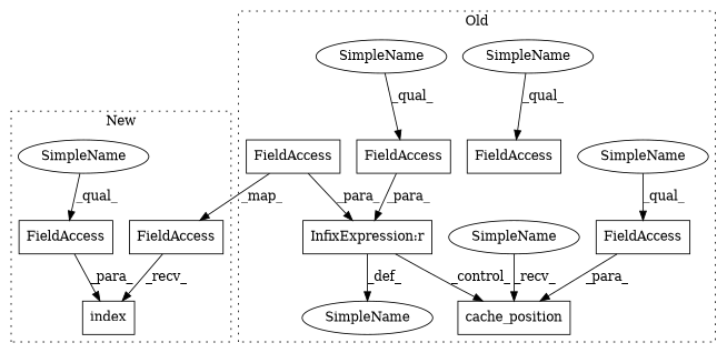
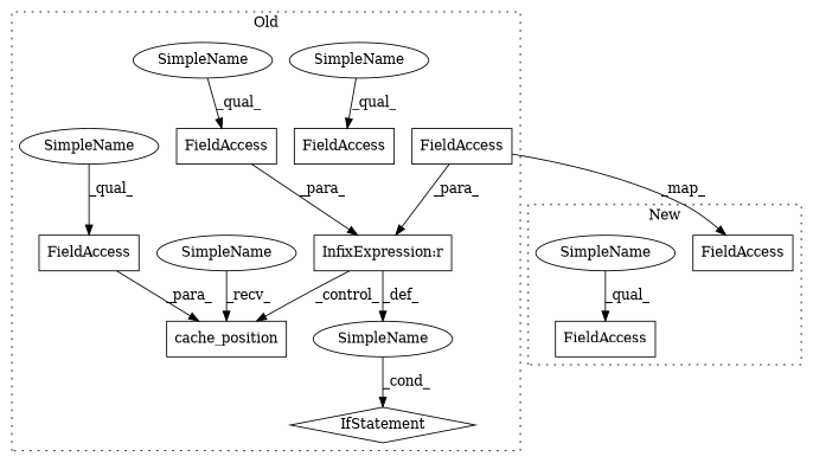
  digraph {
    node [a=22 l=4 s=8090 shape=box]
    n1 [a=32 l="15,1" label=cache_position s="8121,8147"]
    n2 [a=27 label="InfixExpression:r" s=8086]
    n3 [l=16 label=FieldAccess]
    n4 [l=11 label=FieldAccess s=8136]
    n5 [a=42 label=SimpleName shape=ellipse l="" s=""]
+   n6 [a=25 l="4,2" label=IfStatement s="8071,8106" shape=diamond]
    n7 [l=14 label=FieldAccess s=8171]
    n8 [l=11 label=FieldAccess s=8075]
    n9 [a=42 label=SimpleName s=8171 shape=ellipse]
    n10 [a=42 label=SimpleName s=8116 shape=ellipse]
    n11 [a=42 label=SimpleName shape=ellipse]
    n12 [a=42 label=SimpleName s=8136 shape=ellipse]
-   n13 [a=32 l="6,1" label=index s="7843,7860"]
    n14 [l=11 label=FieldAccess s=7849]
    n15 [l=11 label=FieldAccess s=7831]
    n16 [a=42 label=SimpleName s=7849 shape=ellipse]
    subgraph cluster_1 {
      label=Old
      style=dotted
      n1
      n2
      n3
      n4
      n5
+     n6
      n7
      n8
      n9
      n10
      n11
      n12
    }
    subgraph cluster_2 {
      label=New
      style=dotted
-     n13
      n14
      n15
      n16
    }
    n2 -> n1 [label=_control_]
    n2 -> n5 [label=_def_]
    n3 -> n2 [label=_para_]
    n4 -> n1 [label=_para_]
+   n5 -> n6 [label=_cond_]
    n8 -> n2 [label=_para_]
    n8 -> n15 [label=_map_]
    n9 -> n7 [label=_qual_]
    n10 -> n1 [label=_recv_]
    n11 -> n3 [label=_qual_]
    n12 -> n4 [label=_qual_]
-   n14 -> n13 [label=_para_]
-   n15 -> n13 [label=_recv_]
    n16 -> n14 [label=_qual_]
  }
